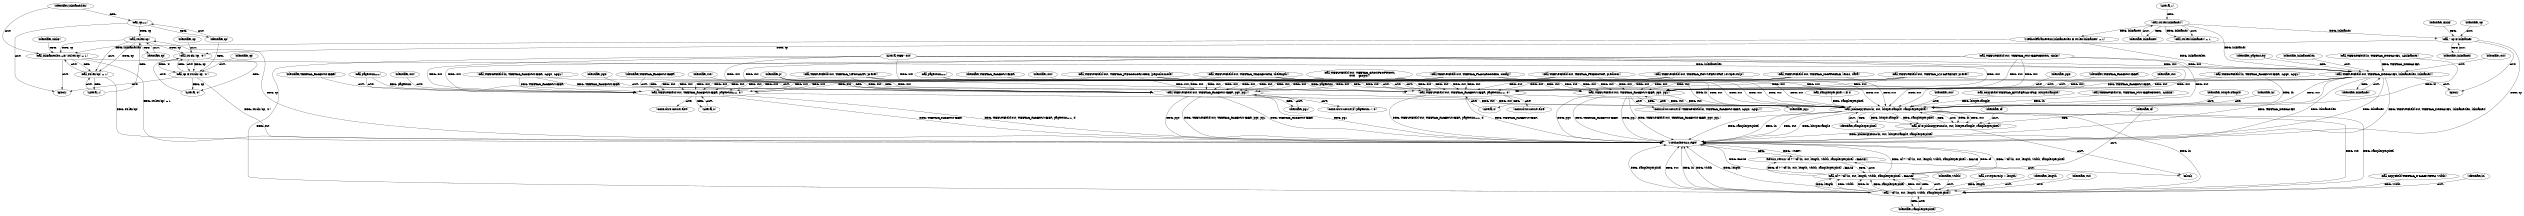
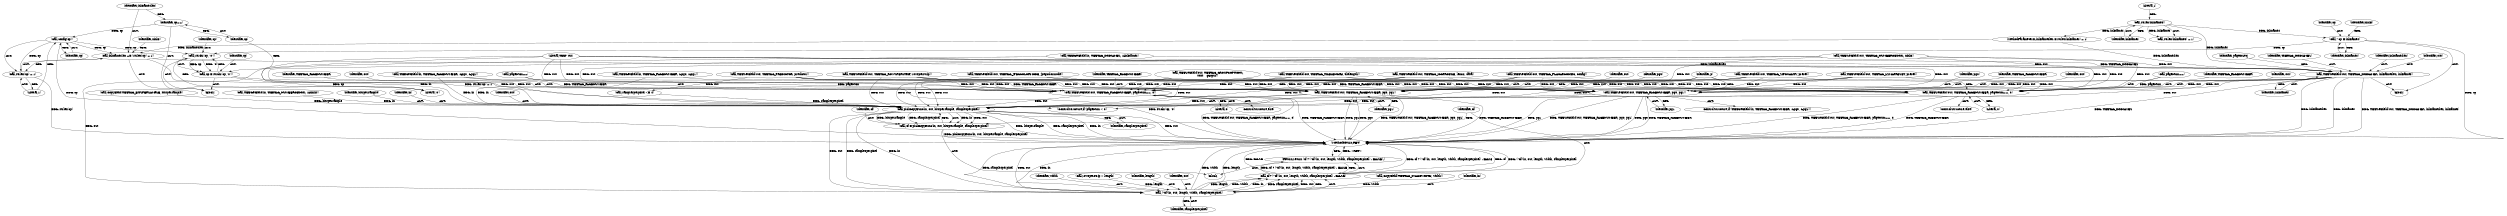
  digraph {
-   n1 [label="(Call,strlen(cp))"]
+   n1 [label="(Call,config(cp))"]
    n2 [label="(Call,strchr(cp, '\0'))"]
    n3 [label="(Call,inknameslen += (strlen(cp) + 1))"]
    n4 [label="(Call,strlen(cp) + 1)"]
    n5 [label="(Identifier,cp)"]
    n6 [label="(Call,cp = strchr(cp, '\0'))"]
    n7 [label="(Literal,'\0')"]
    n8 [label="(MethodReturn,RET)"]
    n9 [label="(Block,)"]
    n10 [label="(Call,TIFFSetField(out, TIFFTAG_INKNAMES, inknameslen, inknames))"]
    n11 [label="(Literal,1)"]
    n12 [label="(Return,return (cf ? (*cf)(in, out, length, width, samplesperpixel) : FALSE);)"]
-   n13 [label="(Call,cp++)"]
+   n13 [label="(Identifier,cp++)"]
    n14 [label="(Identifier,cp)"]
    n15 [label="(Call,* cp = inknames)"]
    n16 [label="(Identifier,inknames)"]
    n17 [label="(Block,)"]
    n18 [label="(Call,strlen(inknames))"]
    n19 [label="(Identifier,inknames)"]
    n20 [label="(MethodParameterIn,inknameslen = strlen(inknames) + 1)"]
    n21 [label="(Call,strlen(inknames) + 1)"]
    n22 [label="(Call,TIFFSetField(out, TIFFTAG_PAGENUMBER, pg0, pg1))"]
    n23 [label="(Call,pickCopyFunc(in, out, bitspersample, samplesperpixel))"]
    n24 [label="(Call,TIFFSetField(out, TIFFTAG_PAGENUMBER, pageNum++, 0))"]
    n25 [label="(Call,TIFFSetField(out, TIFFTAG_PAGENUMBER, pg0, pg1))"]
    n26 [label="(Call,TIFFSetField(out, TIFFTAG_PAGENUMBER, pageNum++, 0))"]
    n27 [label="(Identifier,inknames)"]
    n28 [label="(ControlStructure,if (TIFFGetField(in, TIFFTAG_PAGENUMBER, &pg0, &pg1)))"]
    n29 [label="(Identifier,pg1)"]
    n30 [label="(Call,cf = pickCopyFunc(in, out, bitspersample, samplesperpixel))"]
    n31 [label="(Call,(*cf)(in, out, length, width, samplesperpixel))"]
    n32 [label="(Identifier,samplesperpixel)"]
    n33 [label="(Literal,0)"]
    n34 [label="(ControlStructure,else)"]
    n35 [label="(Identifier,pg1)"]
    n36 [label="(ControlStructure,if (pageNum < 0))"]
    n37 [label="(ControlStructure,else)"]
    n38 [label="(Literal,0)"]
    n39 [label="(Block,)"]
    n40 [label="(Call,cf ? (*cf)(in, out, length, width, samplesperpixel) : FALSE)"]
    n41 [label="(Identifier,samplesperpixel)"]
    n42 [label="(Call,TIFFSetField(out, TIFFTAG_TILELENGTH, tilelength))"]
    n43 [label="(Identifier,pg0)"]
    n44 [label="(Call,TIFFSetField(out, TIFFTAG_ZIPQUALITY, preset))"]
    n45 [label="(Identifier,width)"]
    n46 [label="(Identifier,out)"]
+   n47 [label="(Identifier,TIFFTAG_INKNAMES)"]
    n48 [label="(Identifier,cf)"]
    n49 [label="(Identifier,inknameslen)"]
    n50 [label="(Identifier,out)"]
    n51 [label="(Call,pageNum++)"]
    n52 [label="(Call,rowsperstrip > length)"]
    n53 [label="(Identifier,TIFFTAG_PAGENUMBER)"]
    n54 [label="(Call,samplesperpixel <= 4)"]
    n55 [label="(Identifier,length)"]
    n56 [label="(Identifier,out)"]
    n57 [label="(Identifier,pg0)"]
    n58 [label="(Literal,TIFF* out)"]
    n59 [label="(Call,CopyField(TIFFTAG_BITSPERSAMPLE, bitspersample))"]
    n60 [label="(Call,TIFFSetField(out, TIFFTAG_PREDICTOR, predictor))"]
    n61 [label="(Call,CopyField(TIFFTAG_IMAGEWIDTH, width))"]
    n62 [label="(Identifier,out)"]
    n63 [label="(Literal,1)"]
    n64 [label="(Call,TIFFGetField(in, TIFFTAG_INKNAMES, &inknames))"]
    n65 [label="(Call,TIFFGetField(in, TIFFTAG_PAGENUMBER, &pg0, &pg1))"]
    n66 [label="(Identifier,p)"]
    n67 [label="(Call,TIFFSetField(out, TIFFTAG_PLANARCONFIG, config))"]
    n68 [label="(Call,TIFFGetField(in, TIFFTAG_PAGENUMBER, &pg0, &pg1))"]
    n69 [label="(Identifier,cp)"]
    n70 [label="(Identifier,TIFFTAG_PAGENUMBER)"]
    n71 [label="(Identifier,cf)"]
    n72 [label="(Identifier,in)"]
    n73 [label="(Call,pageNum++)"]
    n74 [label="(Identifier,TIFFTAG_PAGENUMBER)"]
    n75 [label="(Identifier,pageInSeq)"]
    n76 [label="(Identifier,out)"]
    n77 [label="(Call,TIFFSetField(out, TIFFTAG_NUMBEROFINKS, ninks))"]
    n78 [label="(Identifier,ninks)"]
    n79 [label="(Call,TIFFGetField(in, TIFFTAG_NUMBEROFINKS, &ninks))"]
    n80 [label="(Identifier,cp)"]
    n81 [label="(Call,TIFFSetField(out, TIFFTAG_ICCPROFILE, len32, data))"]
    n82 [label="(Identifier,TIFFTAG_PAGENUMBER)"]
    n83 [label="(Identifier,inknameslen)"]
    n84 [label="(Call,TIFFSetField(out, TIFFTAG_GROUP3OPTIONS,\n\t\t\t\t\t    g3opts))"]
    n85 [label="(Identifier,out)"]
    n86 [label="(Identifier,cp)"]
    n87 [label="(Identifier,out)"]
    n88 [label="(Call,TIFFSetField(out, TIFFTAG_JPEGCOLORMODE, jpegcolormode))"]
    n89 [label="(Identifier,bitspersample)"]
    n90 [label="(Call,TIFFSetField(out, TIFFTAG_ROWSPERSTRIP, rowsperstrip))"]
    n91 [label="(Call,TIFFSetField(out, TIFFTAG_LZMAPRESET, preset))"]
    n92 [label="(Identifier,in)"]
    n93 [label="(Identifier,ninks)"]
    n1 -> n2 [label="DDG: cp"]
    n1 -> n3 [label="DDG: cp"]
    n1 -> n4 [label="AST: "]
    n1 -> n4 [label="DDG: cp"]
    n1 -> n5 [label="CFG: "]
    n2 -> n6 [label="AST: "]
    n2 -> n6 [label="DDG: cp"]
    n2 -> n6 [label="DDG: '\0'"]
    n2 -> n7 [label="CFG: "]
    n3 -> n4 [label="CFG: "]
-   n3 -> n8 [label="DDG: strlen(cp) + 1"]
+   n3 -> n36 [label="DDG: strlen(cp) + 1"]
    n3 -> n9 [label="AST: "]
    n3 -> n10 [label="DDG: inknameslen"]
    n4 -> n3 [label="AST: "]
    n4 -> n8 [label="DDG: strlen(cp)"]
    n4 -> n11 [label="CFG: "]
    n5 -> n1 [label="AST: "]
    n6 -> n2 [label="CFG: "]
    n6 -> n7 [label="DDG: cp"]
    n6 -> n8 [label="DDG: strchr(cp, '\0')"]
    n6 -> n9 [label="AST: "]
    n7 -> n2 [label="AST: "]
    n8 -> n1 [label="DDG: cp"]
    n8 -> n12 [label="CFG: "]
    n10 -> n8 [label="DDG: TIFFTAG_INKNAMES"]
    n10 -> n8 [label="DDG: inknameslen"]
    n10 -> n8 [label="DDG: inknames"]
    n10 -> n8 [label="DDG: TIFFSetField(out, TIFFTAG_INKNAMES, inknameslen, inknames)"]
    n10 -> n17 [label="AST: "]
    n10 -> n22 [label="DDG: out"]
    n10 -> n23 [label="DDG: out"]
    n10 -> n24 [label="DDG: out"]
    n10 -> n25 [label="DDG: out"]
    n10 -> n26 [label="DDG: out"]
    n10 -> n27 [label="CFG: "]
    n11 -> n1 [label="CFG: "]
    n11 -> n4 [label="AST: "]
    n12 -> n8 [label="DDG: <RET>"]
    n12 -> n39 [label="AST: "]
    n12 -> n40 [label="CFG: "]
    n13 -> n1 [label="DDG: cp"]
    n13 -> n9 [label="AST: "]
    n13 -> n14 [label="CFG: "]
    n14 -> n6 [label="CFG: "]
    n14 -> n13 [label="AST: "]
    n15 -> n2 [label="DDG: cp"]
    n15 -> n8 [label="DDG: cp"]
    n15 -> n16 [label="CFG: "]
    n15 -> n17 [label="AST: "]
    n16 -> n15 [label="AST: "]
    n18 -> n10 [label="DDG: inknames"]
    n18 -> n15 [label="DDG: inknames"]
    n18 -> n19 [label="CFG: "]
    n18 -> n20 [label="DDG: inknames"]
    n18 -> n21 [label="AST: "]
    n18 -> n21 [label="DDG: inknames"]
    n19 -> n18 [label="AST: "]
    n20 -> n3 [label="DDG: inknameslen"]
    n20 -> n10 [label="DDG: inknameslen"]
    n22 -> n8 [label="DDG: pg0"]
    n22 -> n8 [label="DDG: TIFFTAG_PAGENUMBER"]
    n22 -> n8 [label="DDG: pg1"]
    n22 -> n8 [label="DDG: TIFFSetField(out, TIFFTAG_PAGENUMBER, pg0, pg1)"]
    n22 -> n23 [label="DDG: out"]
    n22 -> n28 [label="AST: "]
    n22 -> n29 [label="CFG: "]
    n23 -> n8 [label="DDG: samplesperpixel"]
    n23 -> n8 [label="DDG: in"]
    n23 -> n8 [label="DDG: out"]
    n23 -> n8 [label="DDG: bitspersample"]
    n23 -> n30 [label="AST: "]
    n23 -> n30 [label="DDG: in"]
    n23 -> n30 [label="DDG: out"]
    n23 -> n30 [label="DDG: bitspersample"]
    n23 -> n30 [label="DDG: samplesperpixel"]
    n23 -> n31 [label="DDG: in"]
    n23 -> n31 [label="DDG: out"]
    n23 -> n31 [label="DDG: samplesperpixel"]
    n23 -> n32 [label="CFG: "]
    n24 -> n8 [label="DDG: TIFFSetField(out, TIFFTAG_PAGENUMBER, pageNum++, 0)"]
    n24 -> n8 [label="DDG: TIFFTAG_PAGENUMBER"]
    n24 -> n23 [label="DDG: out"]
    n24 -> n33 [label="CFG: "]
    n24 -> n34 [label="AST: "]
    n25 -> n8 [label="DDG: pg1"]
    n25 -> n8 [label="DDG: pg0"]
    n25 -> n8 [label="DDG: TIFFSetField(out, TIFFTAG_PAGENUMBER, pg0, pg1)"]
    n25 -> n8 [label="DDG: TIFFTAG_PAGENUMBER"]
    n25 -> n23 [label="DDG: out"]
    n25 -> n35 [label="CFG: "]
    n25 -> n36 [label="AST: "]
    n26 -> n8 [label="DDG: TIFFSetField(out, TIFFTAG_PAGENUMBER, pageNum++, 0)"]
    n26 -> n8 [label="DDG: TIFFTAG_PAGENUMBER"]
    n26 -> n23 [label="DDG: out"]
    n26 -> n37 [label="AST: "]
    n26 -> n38 [label="CFG: "]
    n27 -> n10 [label="AST: "]
    n29 -> n22 [label="AST: "]
    n30 -> n8 [label="DDG: pickCopyFunc(in, out, bitspersample, samplesperpixel)"]
    n30 -> n23 [label="CFG: "]
    n30 -> n39 [label="AST: "]
    n31 -> n8 [label="DDG: samplesperpixel"]
    n31 -> n8 [label="DDG: out"]
    n31 -> n8 [label="DDG: in"]
    n31 -> n8 [label="DDG: width"]
    n31 -> n8 [label="DDG: length"]
    n31 -> n40 [label="AST: "]
    n31 -> n40 [label="DDG: length"]
    n31 -> n40 [label="DDG: width"]
    n31 -> n40 [label="DDG: in"]
    n31 -> n40 [label="DDG: samplesperpixel"]
    n31 -> n40 [label="DDG: out"]
    n31 -> n41 [label="CFG: "]
    n32 -> n23 [label="AST: "]
    n33 -> n24 [label="AST: "]
    n35 -> n25 [label="AST: "]
    n38 -> n26 [label="AST: "]
    n40 -> n8 [label="DDG: cf ? (*cf)(in, out, length, width, samplesperpixel) : FALSE"]
    n40 -> n8 [label="DDG: cf"]
    n40 -> n8 [label="DDG: (*cf)(in, out, length, width, samplesperpixel)"]
    n40 -> n8 [label="DDG: FALSE"]
    n40 -> n12 [label="AST: "]
    n40 -> n12 [label="DDG: cf ? (*cf)(in, out, length, width, samplesperpixel) : FALSE"]
    n40 -> n31 [label="CFG: "]
    n41 -> n31 [label="AST: "]
    n42 -> n22 [label="DDG: out"]
    n42 -> n23 [label="DDG: out"]
    n42 -> n24 [label="DDG: out"]
    n42 -> n25 [label="DDG: out"]
    n42 -> n26 [label="DDG: out"]
    n43 -> n25 [label="AST: "]
    n44 -> n22 [label="DDG: out"]
    n44 -> n23 [label="DDG: out"]
    n44 -> n24 [label="DDG: out"]
    n44 -> n25 [label="DDG: out"]
    n44 -> n26 [label="DDG: out"]
    n45 -> n31 [label="AST: "]
    n46 -> n26 [label="AST: "]
+   n47 -> n10 [label="AST: "]
    n48 -> n30 [label="CFG: "]
    n48 -> n40 [label="AST: "]
    n49 -> n10 [label="AST: "]
    n50 -> n23 [label="AST: "]
    n51 -> n26 [label="AST: "]
    n51 -> n26 [label="DDG: pageNum"]
    n52 -> n31 [label="DDG: length"]
    n53 -> n26 [label="AST: "]
    n54 -> n23 [label="DDG: samplesperpixel"]
    n55 -> n31 [label="AST: "]
    n56 -> n31 [label="AST: "]
    n57 -> n22 [label="AST: "]
    n58 -> n10 [label="DDG: out"]
    n58 -> n22 [label="DDG: out"]
    n58 -> n23 [label="DDG: out"]
    n58 -> n24 [label="DDG: out"]
    n58 -> n25 [label="DDG: out"]
    n58 -> n26 [label="DDG: out"]
    n58 -> n31 [label="DDG: out"]
    n59 -> n23 [label="DDG: bitspersample"]
    n60 -> n22 [label="DDG: out"]
    n60 -> n24 [label="DDG: out"]
    n60 -> n25 [label="DDG: out"]
    n60 -> n26 [label="DDG: out"]
    n60 -> n54 [label="DDG: out"]
    n61 -> n31 [label="DDG: width"]
    n62 -> n10 [label="AST: "]
    n63 -> n18 [label="CFG: "]
    n64 -> n10 [label="DDG: TIFFTAG_INKNAMES"]
    n64 -> n23 [label="DDG: in"]
    n65 -> n23 [label="DDG: in"]
    n65 -> n25 [label="DDG: TIFFTAG_PAGENUMBER"]
    n65 -> n26 [label="DDG: TIFFTAG_PAGENUMBER"]
    n66 -> n22 [label="CFG: "]
    n66 -> n24 [label="CFG: "]
    n66 -> n25 [label="CFG: "]
    n66 -> n26 [label="CFG: "]
    n67 -> n22 [label="DDG: out"]
    n67 -> n23 [label="DDG: out"]
    n67 -> n24 [label="DDG: out"]
    n67 -> n25 [label="DDG: out"]
    n67 -> n26 [label="DDG: out"]
    n68 -> n22 [label="DDG: TIFFTAG_PAGENUMBER"]
    n68 -> n23 [label="DDG: in"]
    n69 -> n2 [label="AST: "]
    n70 -> n22 [label="AST: "]
    n71 -> n30 [label="AST: "]
    n72 -> n31 [label="AST: "]
    n73 -> n24 [label="AST: "]
    n73 -> n24 [label="DDG: pageNum"]
    n74 -> n25 [label="AST: "]
    n75 -> n10 [label="CFG: "]
    n76 -> n22 [label="AST: "]
    n77 -> n10 [label="DDG: out"]
    n77 -> n22 [label="DDG: out"]
    n77 -> n23 [label="DDG: out"]
    n77 -> n24 [label="DDG: out"]
    n77 -> n25 [label="DDG: out"]
    n77 -> n26 [label="DDG: out"]
    n78 -> n15 [label="CFG: "]
    n79 -> n23 [label="DDG: in"]
    n80 -> n15 [label="AST: "]
    n81 -> n22 [label="DDG: out"]
    n81 -> n23 [label="DDG: out"]
    n81 -> n24 [label="DDG: out"]
    n81 -> n25 [label="DDG: out"]
    n81 -> n26 [label="DDG: out"]
    n82 -> n24 [label="AST: "]
    n83 -> n3 [label="AST: "]
    n83 -> n13 [label="CFG: "]
    n84 -> n22 [label="DDG: out"]
    n84 -> n23 [label="DDG: out"]
    n84 -> n24 [label="DDG: out"]
    n84 -> n25 [label="DDG: out"]
    n84 -> n26 [label="DDG: out"]
    n85 -> n24 [label="AST: "]
    n86 -> n6 [label="AST: "]
    n87 -> n25 [label="AST: "]
    n88 -> n22 [label="DDG: out"]
    n88 -> n23 [label="DDG: out"]
    n88 -> n24 [label="DDG: out"]
    n88 -> n25 [label="DDG: out"]
    n88 -> n26 [label="DDG: out"]
    n89 -> n23 [label="AST: "]
    n90 -> n22 [label="DDG: out"]
    n90 -> n23 [label="DDG: out"]
    n90 -> n24 [label="DDG: out"]
    n90 -> n25 [label="DDG: out"]
    n90 -> n26 [label="DDG: out"]
    n91 -> n22 [label="DDG: out"]
    n91 -> n23 [label="DDG: out"]
    n91 -> n24 [label="DDG: out"]
    n91 -> n25 [label="DDG: out"]
    n91 -> n26 [label="DDG: out"]
    n92 -> n23 [label="AST: "]
    n93 -> n3 [label="CFG: "]
  }
